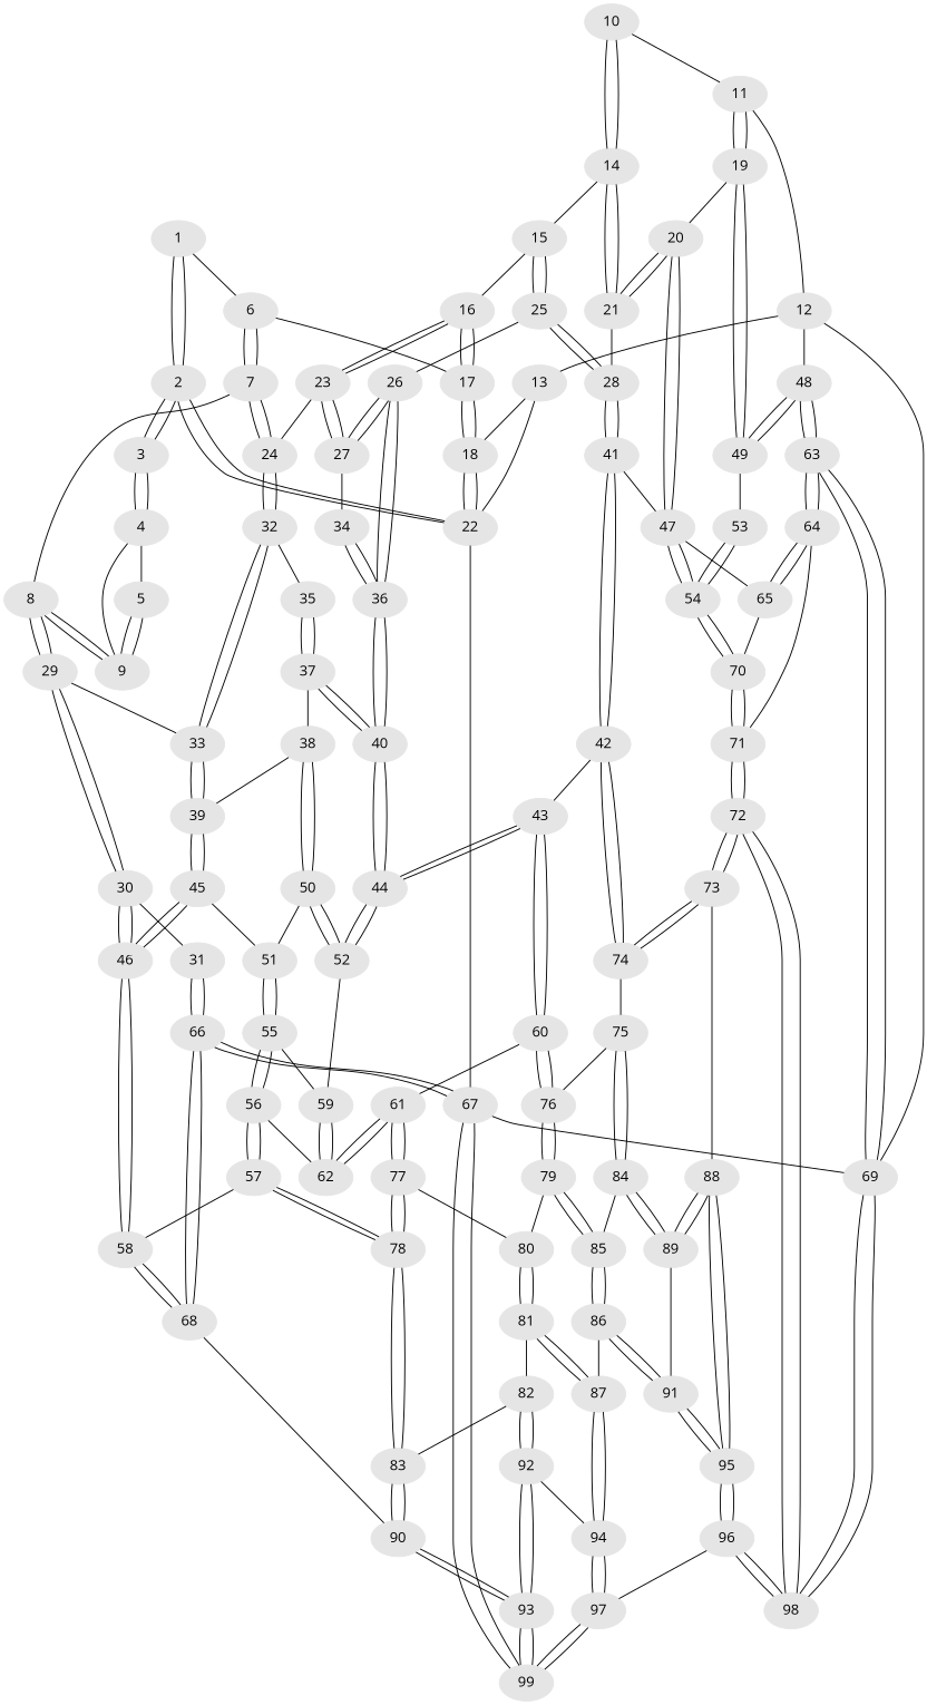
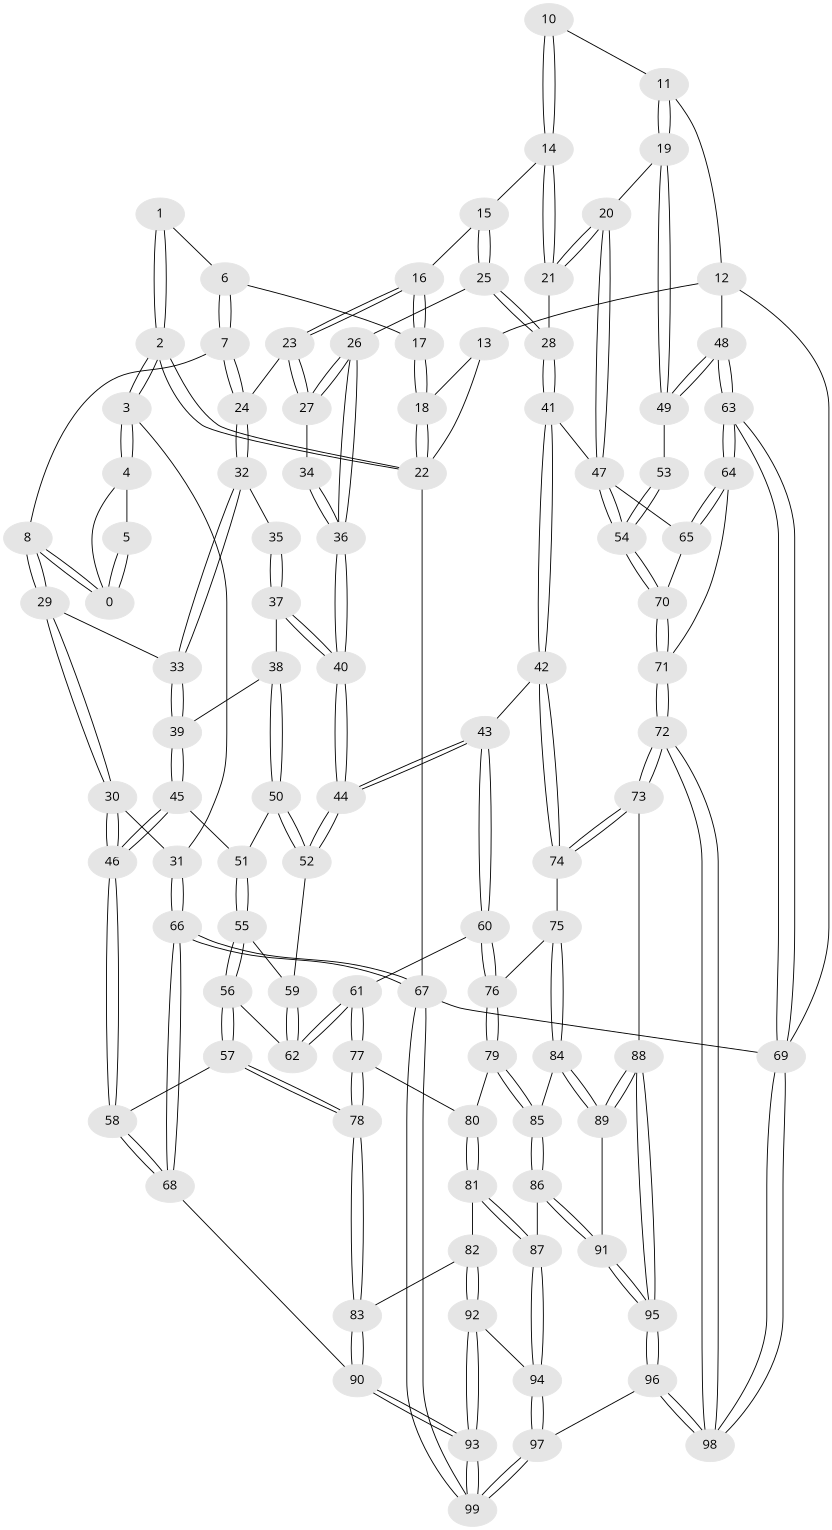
  graph {
    fontname="Open Sans"
    node [color=gray90 fontname="Open Sans" style=filled]
    edge [fontname="Open Sans"]
    1
    2
    6
    3
    22
    7
    17
    4
    31
    67
    5
-   9
+   9 [label=0]
    66
    8
    24
    18
    29
    32
    30
    33
    10
    11
    14
    12
    19
    15
    21
    13
    48
    69
    20
    49
    63
    98
    16
    25
    28
    23
    26
    27
    47
    53
    54
    65
    41
    99
    34
    35
    36
    40
    42
    46
    39
    58
    68
    37
    45
    38
    44
    50
    52
    51
    43
    74
    60
    75
    61
    76
    59
    55
    70
    64
    56
    62
    71
    57
    78
    83
    90
    77
    79
    80
    72
    93
    73
    88
    89
    95
    84
    85
    81
    86
    82
    87
    92
    94
    91
    97
    96
    1 -- 2
    1 -- 2
    1 -- 6
    2 -- 3
    2 -- 3
    2 -- 22
    2 -- 22
    6 -- 7
    6 -- 7
    6 -- 17
    3 -- 4
    3 -- 4
+   3 -- 31
    22 -- 67
    7 -- 8
    7 -- 24
    7 -- 24
    17 -- 18
    17 -- 18
    4 -- 5
    4 -- 9
    31 -- 66
    31 -- 66
    67 -- 69
    67 -- 99
    67 -- 99
    5 -- 9
    5 -- 9
    66 -- 67
    66 -- 67
    66 -- 68
    66 -- 68
    8 -- 9
    8 -- 9
    8 -- 29
    8 -- 29
    24 -- 32
    24 -- 32
    18 -- 22
    18 -- 22
    29 -- 30
    29 -- 30
    29 -- 33
    32 -- 33
    32 -- 33
    32 -- 35
    30 -- 31
    30 -- 46
    30 -- 46
    33 -- 39
    33 -- 39
    10 -- 11
    10 -- 14
    10 -- 14
    11 -- 12
    11 -- 19
    11 -- 19
    14 -- 15
    14 -- 21
    14 -- 21
    12 -- 13
    12 -- 48
    12 -- 69
    19 -- 20
    19 -- 49
    19 -- 49
    15 -- 16
    15 -- 25
    15 -- 25
    21 -- 28
    13 -- 22
    13 -- 18
    48 -- 49
    48 -- 49
    48 -- 63
    48 -- 63
    69 -- 98
    69 -- 98
    20 -- 21
    20 -- 21
    20 -- 47
    20 -- 47
    49 -- 53
    63 -- 69
    63 -- 69
    63 -- 64
    63 -- 64
    16 -- 17
    16 -- 17
    16 -- 23
    16 -- 23
    25 -- 28
    25 -- 28
    25 -- 26
    28 -- 41
    28 -- 41
    23 -- 24
    23 -- 27
    23 -- 27
    26 -- 27
    26 -- 27
    26 -- 36
    26 -- 36
    27 -- 34
    47 -- 54
    47 -- 54
    47 -- 65
    53 -- 54
    53 -- 54
    54 -- 70
    54 -- 70
    65 -- 70
    41 -- 47
    41 -- 42
    41 -- 42
    34 -- 36
    34 -- 36
    35 -- 37
    35 -- 37
    36 -- 40
    36 -- 40
    40 -- 44
    40 -- 44
    42 -- 43
    42 -- 74
    42 -- 74
    46 -- 58
    46 -- 58
    39 -- 45
    39 -- 45
    58 -- 68
    58 -- 68
    68 -- 90
    37 -- 40
    37 -- 40
    37 -- 38
    45 -- 46
    45 -- 46
    45 -- 51
    38 -- 39
    38 -- 50
    38 -- 50
    44 -- 52
    44 -- 52
    50 -- 52
    50 -- 52
    50 -- 51
    52 -- 59
    51 -- 55
    51 -- 55
    43 -- 44
    43 -- 44
    43 -- 60
    43 -- 60
    74 -- 75
    60 -- 61
    60 -- 76
    60 -- 76
    75 -- 76
    75 -- 84
    75 -- 84
    61 -- 62
    61 -- 62
    61 -- 77
    61 -- 77
    76 -- 79
    76 -- 79
    59 -- 62
    59 -- 62
    55 -- 59
    55 -- 56
    55 -- 56
    70 -- 71
    70 -- 71
    64 -- 65
    64 -- 65
    64 -- 71
    56 -- 62
    56 -- 57
    56 -- 57
    71 -- 72
    71 -- 72
    57 -- 58
    57 -- 78
    57 -- 78
    78 -- 83
    78 -- 83
    83 -- 90
    83 -- 90
    90 -- 93
    90 -- 93
    77 -- 78
    77 -- 78
    77 -- 80
    79 -- 80
    79 -- 85
    79 -- 85
    80 -- 81
    80 -- 81
    72 -- 98
    72 -- 98
    72 -- 73
    72 -- 73
    93 -- 99
    93 -- 99
    73 -- 74
    73 -- 74
    73 -- 88
    88 -- 89
    88 -- 89
    88 -- 95
    88 -- 95
    89 -- 91
    95 -- 96
    95 -- 96
    84 -- 89
    84 -- 89
    84 -- 85
    85 -- 86
    85 -- 86
    81 -- 82
    81 -- 87
    81 -- 87
    86 -- 87
    86 -- 91
    86 -- 91
    82 -- 83
    82 -- 92
    82 -- 92
    87 -- 94
    87 -- 94
    92 -- 93
    92 -- 93
    92 -- 94
    94 -- 97
    94 -- 97
    91 -- 95
    91 -- 95
    97 -- 99
    97 -- 99
    96 -- 98
    96 -- 98
    96 -- 97
  }
